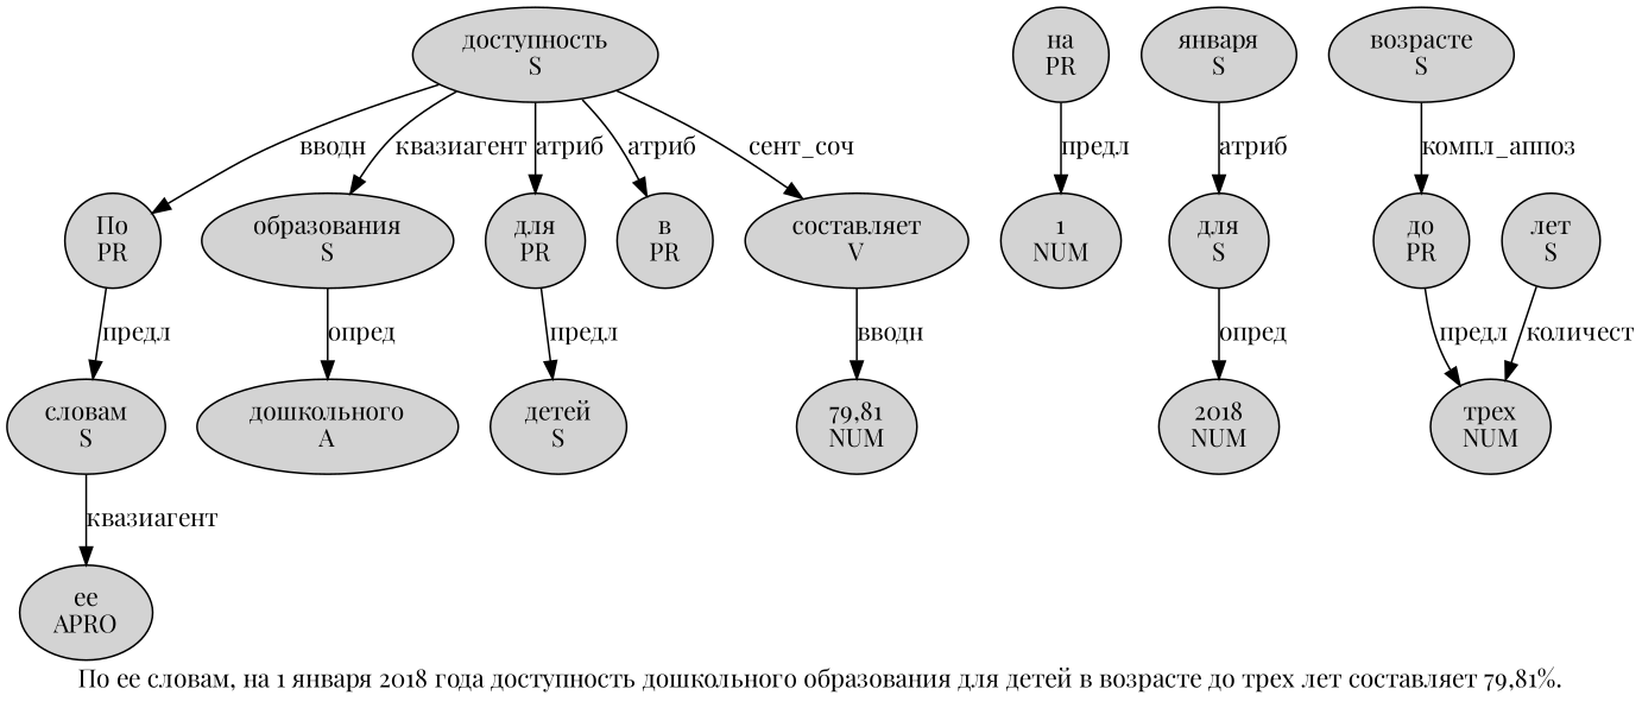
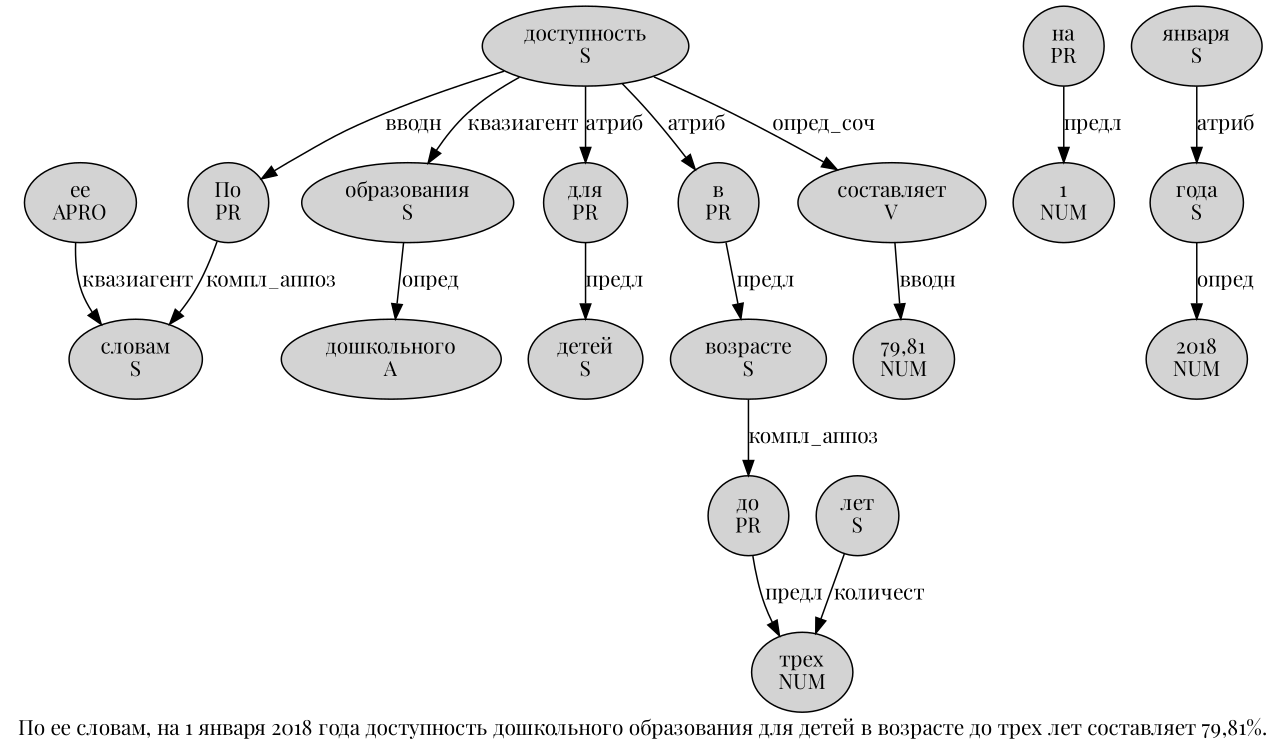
  digraph {
    fontname="Playfair Display"
    label="По ее словам, на 1 января 2018 года доступность дошкольного образования для детей в возрасте до трех лет составляет 79,81%."
    node [fillcolor=lightgray fontname="Playfair Display" penwidth=1 shape=ellipse style=filled]
    edge [fontname="Playfair Display"]
    n1 [label="По\nPR"]
    n2 [label="словам\nS"]
    n3 [label="ее\nAPRO"]
    n4 [label="на\nPR"]
    n5 [label="1\nNUM"]
    n6 [label="января\nS"]
-   n7 [label="для\nS"]
+   n7 [label="года\nS"]
    n8 [label="2018\nNUM"]
    n9 [label="доступность\nS"]
    n10 [label="образования\nS"]
    n11 [label="для\nPR"]
    n12 [label="в\nPR"]
    n13 [label="составляет\nV"]
    n14 [label="дошкольного\nA"]
    n15 [label="детей\nS"]
    n16 [label="возрасте\nS"]
    n17 [label="79,81\nNUM"]
    n18 [label="до\nPR"]
    n19 [label="трех\nNUM"]
    n20 [label="лет\nS"]
-   n1 -> n2 [label="предл"]
-   n2 -> n3 [label="квазиагент"]
+   n1 -> n2 [label="компл_аппоз"]
+   n3 -> n2 [label="квазиагент"]
    n4 -> n5 [label="предл"]
    n6 -> n7 [label="атриб"]
    n7 -> n8 [label="опред"]
    n9 -> n1 [label="вводн"]
    n9 -> n10 [label="квазиагент"]
    n9 -> n11 [label="атриб"]
    n9 -> n12 [label="атриб"]
-   n9 -> n13 [label="сент_соч"]
+   n9 -> n13 [label="опред_соч"]
    n10 -> n14 [label="опред"]
    n11 -> n15 [label="предл"]
+   n12 -> n16 [label="предл"]
    n13 -> n17 [label="вводн"]
    n16 -> n18 [label="компл_аппоз"]
    n18 -> n19 [label="предл"]
    n20 -> n19 [label="количест"]
  }
